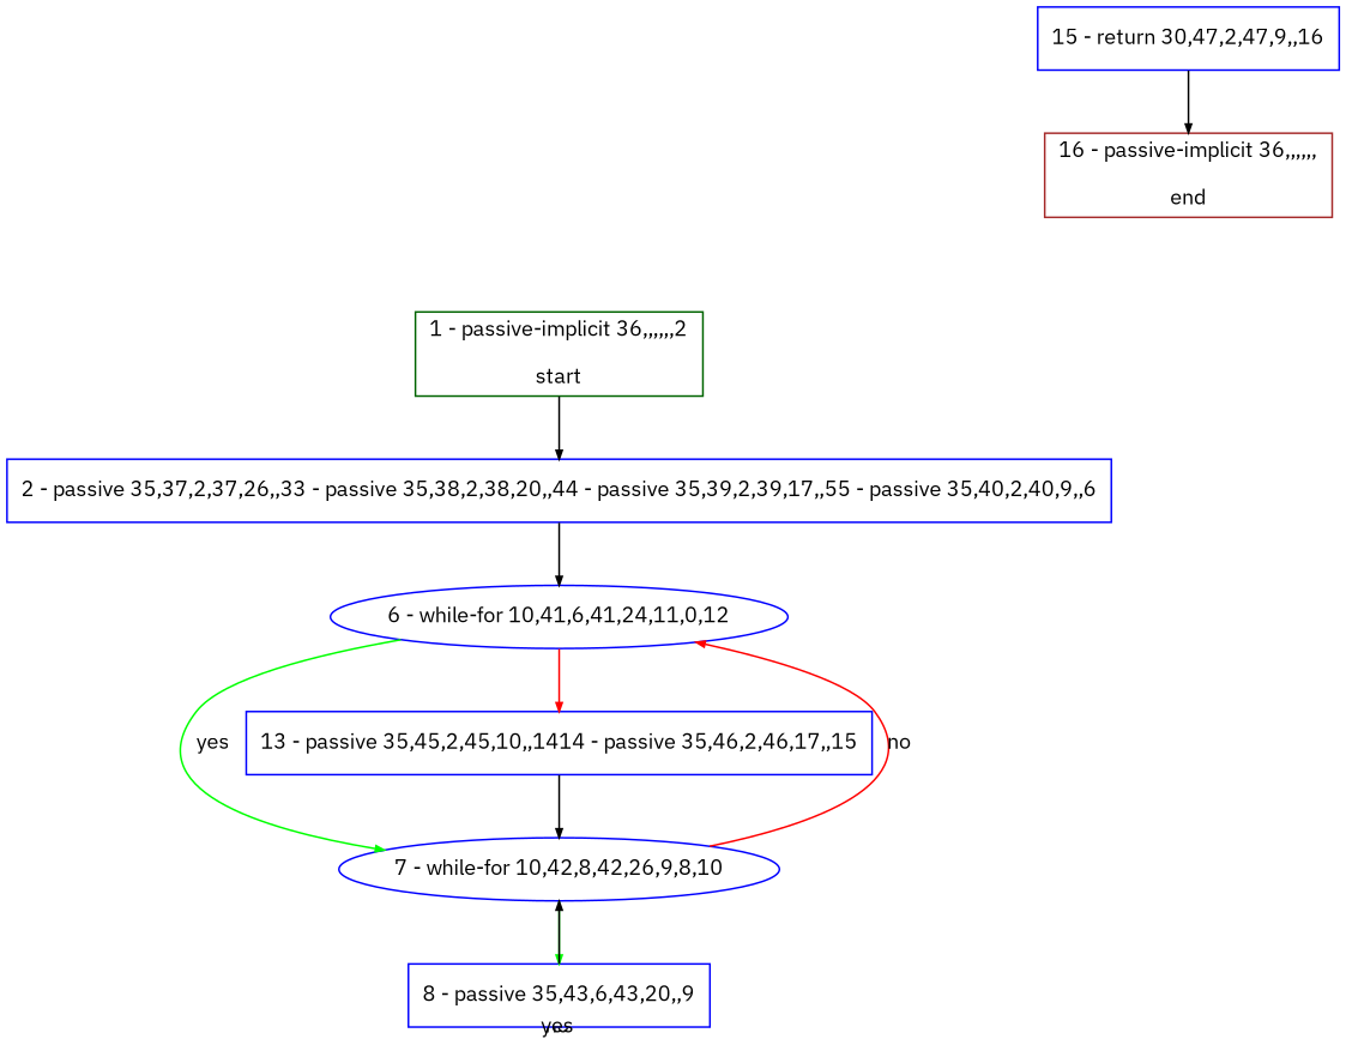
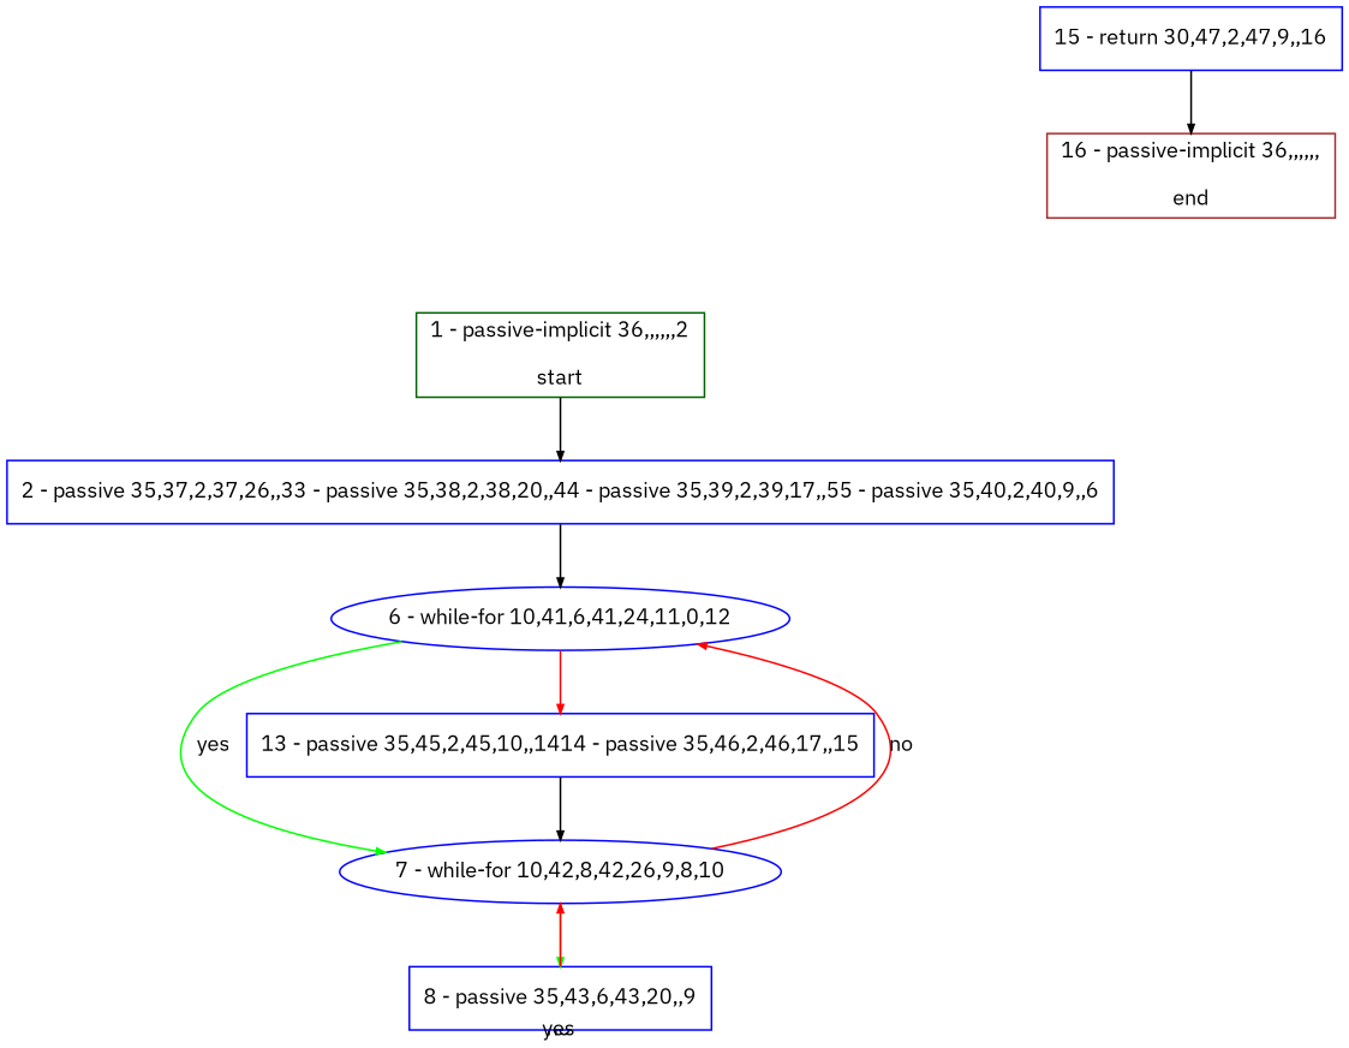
  digraph {
    bgcolor=white
    compound=true
    fillcolor="#FFFFCC"
    fontname="IBM Plex Sans"
    fontsize=12
    pack=true
    packmode=clust
    style="rounded,filled"
    node [color="#0000ff" compound=true fillcolor="#ffffff" fixedsize=false fontname="IBM Plex Sans" fontsize=12 node_initialized=no shape=box style=filled]
    edge [arrowhead=normal arrowsize=0.5 arrowtail=none color="#000000" compound=true dir=forward fontcolor=black fontname="IBM Plex Sans" fontsize=12]
    n1 [label="2 - passive 35,37,2,37,26,,33 - passive 35,38,2,38,20,,44 - passive 35,39,2,39,17,,55 - passive 35,40,2,40,9,,6"]
    n2 [label="6 - while-for 10,41,6,41,24,11,0,12" shape=oval]
    n3 [label="7 - while-for 10,42,8,42,26,9,8,10" shape=oval]
    n4 [label="13 - passive 35,45,2,45,10,,1414 - passive 35,46,2,46,17,,15"]
    n5 [color="#006400" label="1 - passive-implicit 36,,,,,,2\n\nstart"]
    n6 [label="8 - passive 35,43,6,43,20,,9"]
    n7 [label="15 - return 30,47,2,47,9,,16"]
    n8 [color="#a52a2a" label="16 - passive-implicit 36,,,,,,\n\nend"]
    n1 -> n2
    n2 -> n3 [color="#00ff00" label=yes]
    n2 -> n4 [color="#ff0000" label=no]
    n3 -> n2 [color="#ff0000" label=no]
    n3 -> n6 [color="#00ff00" label=yes]
    n4 -> n3
    n5 -> n1
-   n6 -> n3
+   n6 -> n3 [color="#ff0000"]
    n7 -> n8
  }
